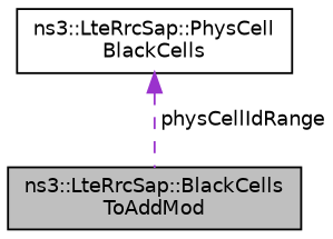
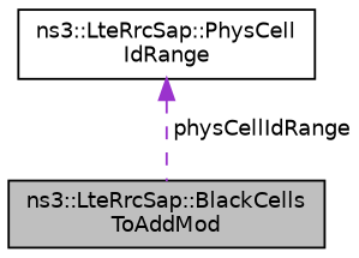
  digraph {
    node [color=black fontname=Helvetica fontsize=10 shape=record style=filled]
    n1 [fillcolor=grey75 fontcolor=black height=0.2 label="ns3::LteRrcSap::BlackCells\lToAddMod" width=0.4]
-   n2 [fillcolor=white height=0.2 label="ns3::LteRrcSap::PhysCell\lBlackCells" width=0.4]
+   n2 [fillcolor=white height=0.2 label="ns3::LteRrcSap::PhysCell\lIdRange" width=0.4]
    n2 -> n1 [color=darkorchid3 dir=back fontname=Helvetica fontsize=10 label=" physCellIdRange" labelfontname=Helvetica labelfontsize=10 style=dashed]
  }
